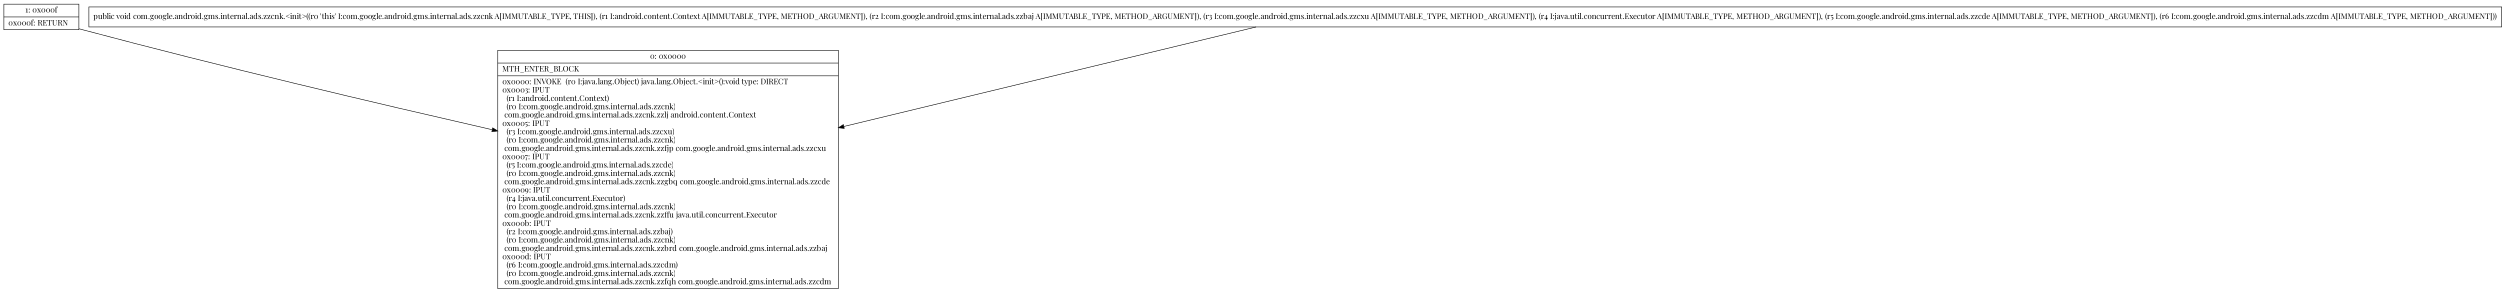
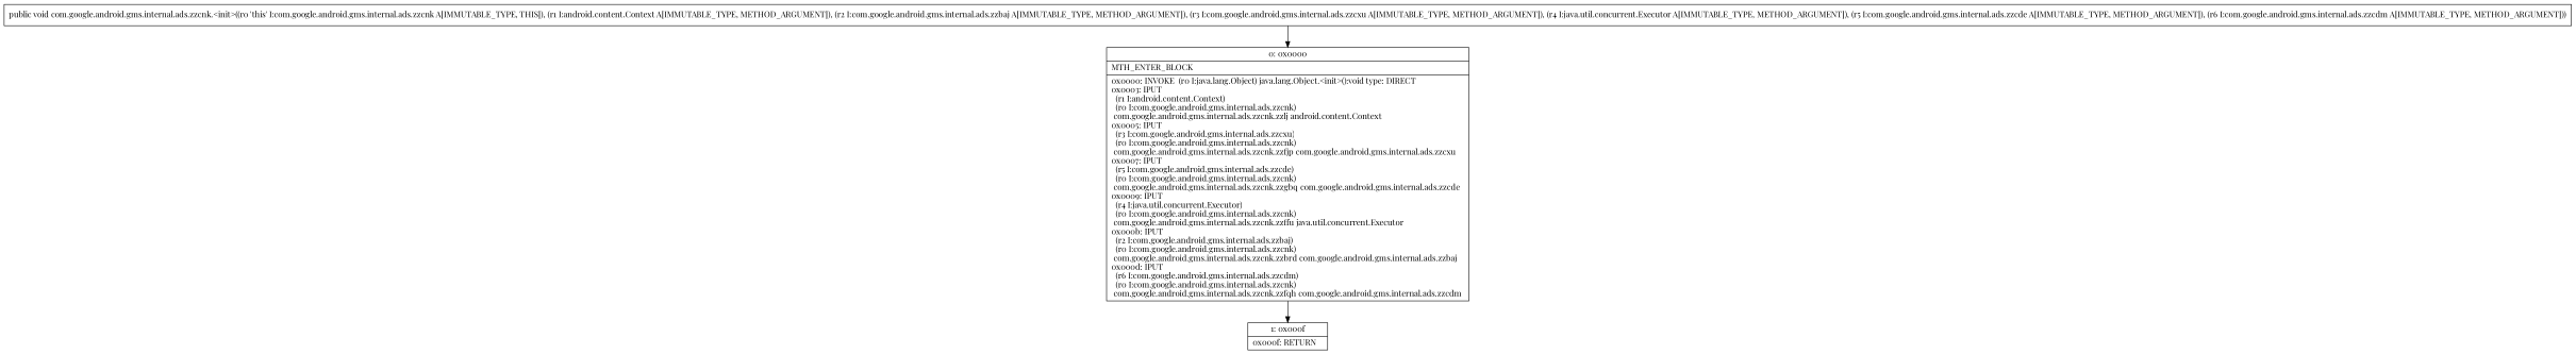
  digraph {
    fontname="Playfair Display"
    node [shape=record fontname="Playfair Display"]
    edge [fontname="Playfair Display"]
    n1 [label="{0\:\ 0x0000|MTH_ENTER_BLOCK\l|0x0000: INVOKE  (r0 I:java.lang.Object) java.lang.Object.\<init\>():void type: DIRECT \l0x0003: IPUT  \l  (r1 I:android.content.Context)\l  (r0 I:com.google.android.gms.internal.ads.zzcnk)\l com.google.android.gms.internal.ads.zzcnk.zzlj android.content.Context \l0x0005: IPUT  \l  (r3 I:com.google.android.gms.internal.ads.zzcxu)\l  (r0 I:com.google.android.gms.internal.ads.zzcnk)\l com.google.android.gms.internal.ads.zzcnk.zzfjp com.google.android.gms.internal.ads.zzcxu \l0x0007: IPUT  \l  (r5 I:com.google.android.gms.internal.ads.zzcde)\l  (r0 I:com.google.android.gms.internal.ads.zzcnk)\l com.google.android.gms.internal.ads.zzcnk.zzgbq com.google.android.gms.internal.ads.zzcde \l0x0009: IPUT  \l  (r4 I:java.util.concurrent.Executor)\l  (r0 I:com.google.android.gms.internal.ads.zzcnk)\l com.google.android.gms.internal.ads.zzcnk.zzffu java.util.concurrent.Executor \l0x000b: IPUT  \l  (r2 I:com.google.android.gms.internal.ads.zzbaj)\l  (r0 I:com.google.android.gms.internal.ads.zzcnk)\l com.google.android.gms.internal.ads.zzcnk.zzbrd com.google.android.gms.internal.ads.zzbaj \l0x000d: IPUT  \l  (r6 I:com.google.android.gms.internal.ads.zzcdm)\l  (r0 I:com.google.android.gms.internal.ads.zzcnk)\l com.google.android.gms.internal.ads.zzcnk.zzfqh com.google.android.gms.internal.ads.zzcdm \l}"]
    n2 [label="{1\:\ 0x000f|0x000f: RETURN   \l}"]
    n3 [label="{public void com.google.android.gms.internal.ads.zzcnk.\<init\>((r0 'this' I:com.google.android.gms.internal.ads.zzcnk A[IMMUTABLE_TYPE, THIS]), (r1 I:android.content.Context A[IMMUTABLE_TYPE, METHOD_ARGUMENT]), (r2 I:com.google.android.gms.internal.ads.zzbaj A[IMMUTABLE_TYPE, METHOD_ARGUMENT]), (r3 I:com.google.android.gms.internal.ads.zzcxu A[IMMUTABLE_TYPE, METHOD_ARGUMENT]), (r4 I:java.util.concurrent.Executor A[IMMUTABLE_TYPE, METHOD_ARGUMENT]), (r5 I:com.google.android.gms.internal.ads.zzcde A[IMMUTABLE_TYPE, METHOD_ARGUMENT]), (r6 I:com.google.android.gms.internal.ads.zzcdm A[IMMUTABLE_TYPE, METHOD_ARGUMENT])) }"]
-   n2 -> n1
+   n1 -> n2
    n3 -> n1
  }
